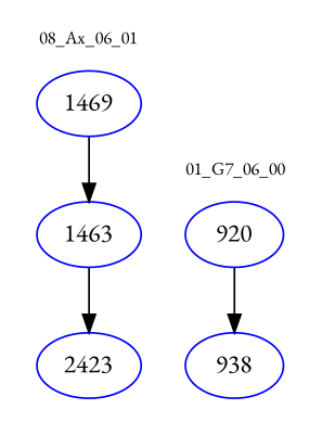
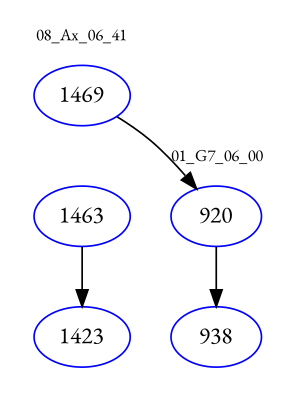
  digraph {
    fontname="EB Garamond"
    node [color=blue fontname="EB Garamond"]
    edge [color=black fontname="EB Garamond"]
    n1 [label=1469]
    n2 [label=1463]
-   n3 [label=2423]
+   n3 [label=1423]
    n4 [label=920]
    n5 [label=938]
    subgraph cluster_1 {
      color=white
      fontsize=10
-     label="08_Ax_06_01"
+     label="08_Ax_06_41"
      n1
      n2
      n3
    }
    subgraph cluster_2 {
      color=white
      fontsize=10
      label="01_G7_06_00"
      n4
      n5
    }
-   n1 -> n2
+   n1 -> n4
    n2 -> n3
    n4 -> n5
  }
